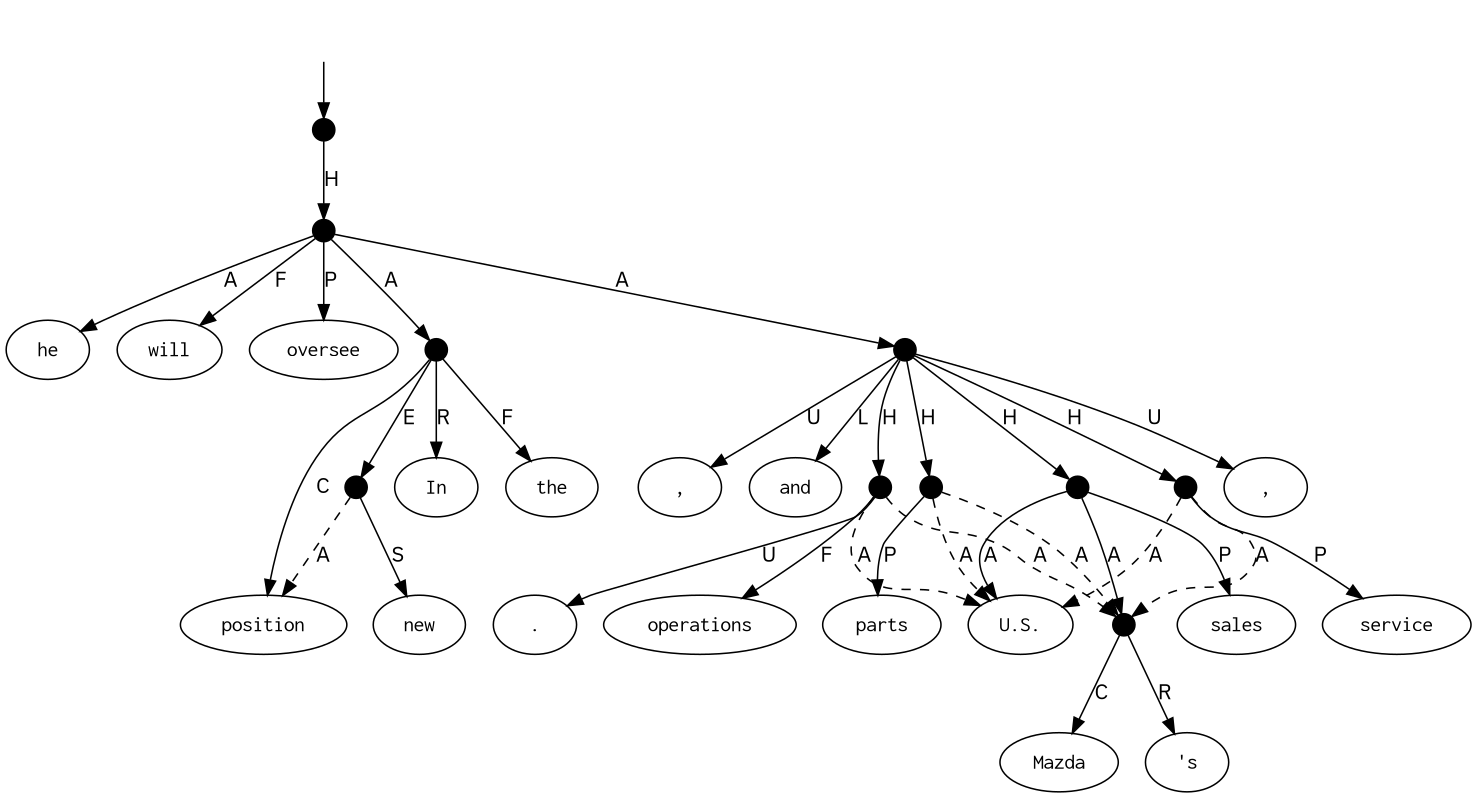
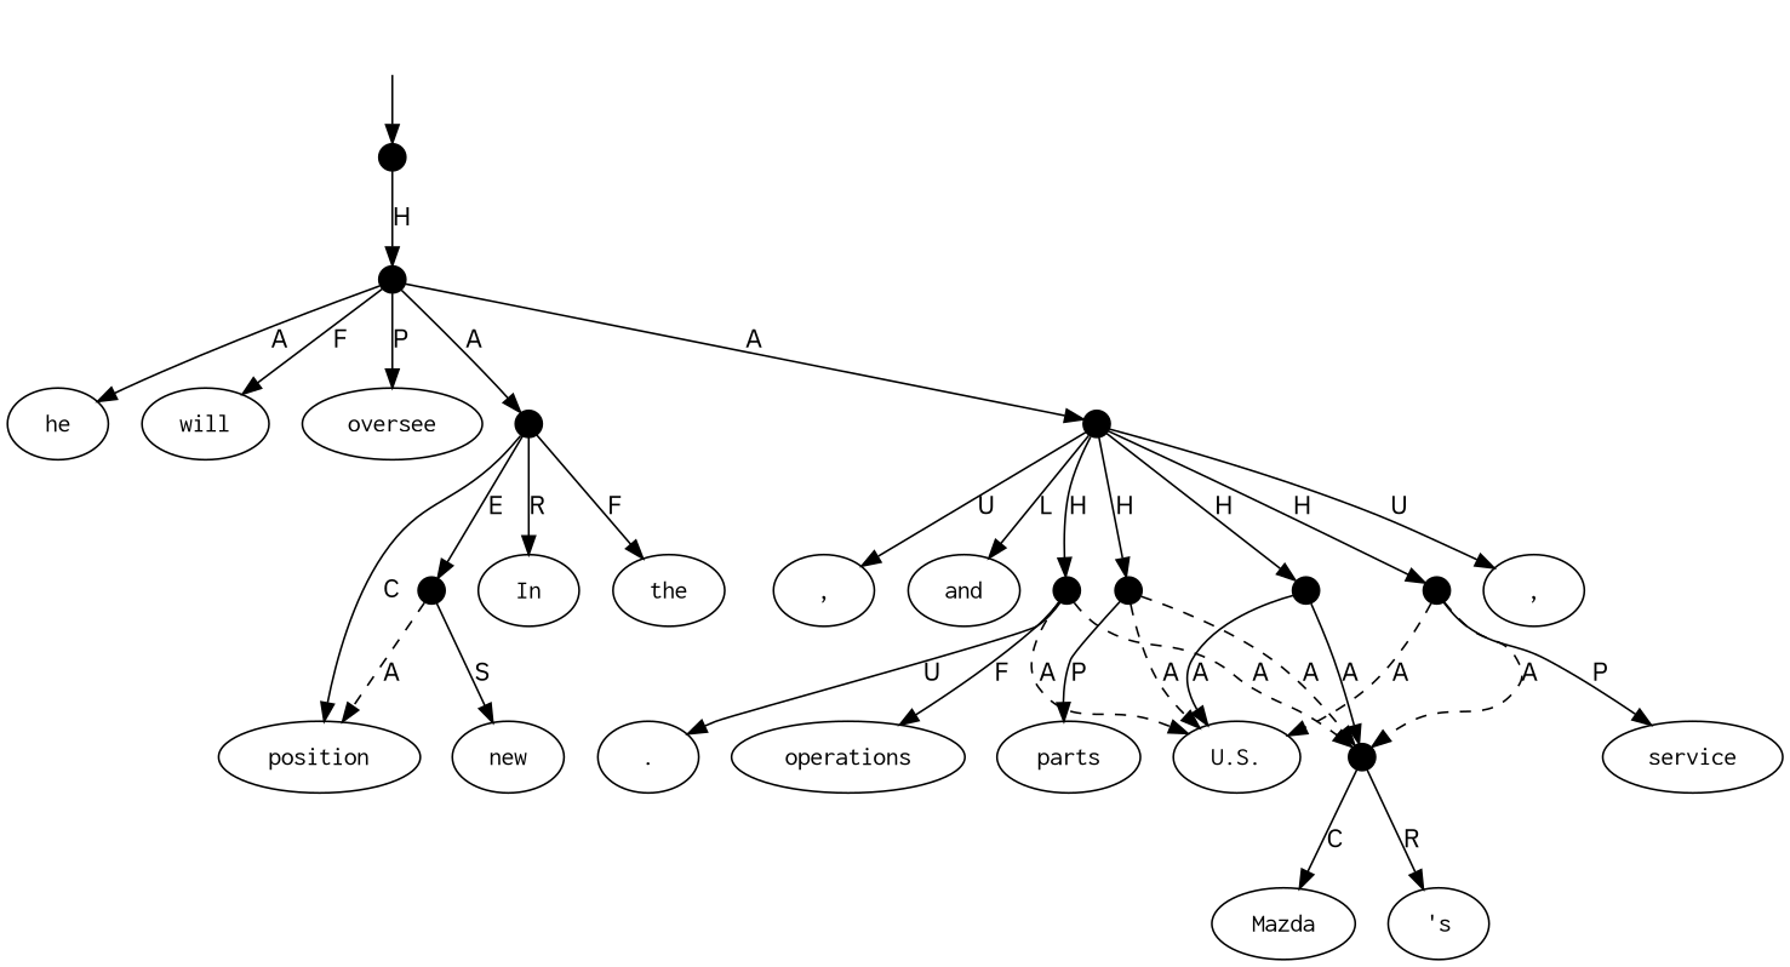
  digraph {
    fontname="IBM Plex Sans"
    node [fontname="IBM Plex Sans"]
    edge [fontname="IBM Plex Sans"]
    top [style=invis]
    20 [shape=point width=0.2]
    21 [shape=point width=0.2]
    n4 [label=<<table align="center" border="0" cellspacing="0"><tr><td colspan="2"><font face="Courier">he</font></td></tr></table>>]
    n5 [label=<<table align="center" border="0" cellspacing="0"><tr><td colspan="2"><font face="Courier">will</font></td></tr></table>>]
    n6 [label=<<table align="center" border="0" cellspacing="0"><tr><td colspan="2"><font face="Courier">oversee</font></td></tr></table>>]
    19 [shape=point width=0.2]
    25 [shape=point width=0.2]
    n9 [label=<<table align="center" border="0" cellspacing="0"><tr><td colspan="2"><font face="Courier">In</font></td></tr></table>>]
    n10 [label=<<table align="center" border="0" cellspacing="0"><tr><td colspan="2"><font face="Courier">the</font></td></tr></table>>]
    n11 [label=<<table align="center" border="0" cellspacing="0"><tr><td colspan="2"><font face="Courier">new</font></td></tr></table>>]
    n12 [label=<<table align="center" border="0" cellspacing="0"><tr><td colspan="2"><font face="Courier">position</font></td></tr></table>>]
    n13 [label=<<table align="center" border="0" cellspacing="0"><tr><td colspan="2"><font face="Courier">Mazda</font></td></tr></table>>]
    n14 [label=<<table align="center" border="0" cellspacing="0"><tr><td colspan="2"><font face="Courier">&#x27;s</font></td></tr></table>>]
    n15 [label=<<table align="center" border="0" cellspacing="0"><tr><td colspan="2"><font face="Courier">U.S.</font></td></tr></table>>]
-   n16 [label=<<table align="center" border="0" cellspacing="0"><tr><td colspan="2"><font face="Courier">sales</font></td></tr></table>>]
    n17 [label=<<table align="center" border="0" cellspacing="0"><tr><td colspan="2"><font face="Courier">,</font></td></tr></table>>]
    n18 [label=<<table align="center" border="0" cellspacing="0"><tr><td colspan="2"><font face="Courier">service</font></td></tr></table>>]
    n19 [label=<<table align="center" border="0" cellspacing="0"><tr><td colspan="2"><font face="Courier">,</font></td></tr></table>>]
    n20 [label=<<table align="center" border="0" cellspacing="0"><tr><td colspan="2"><font face="Courier">parts</font></td></tr></table>>]
    n21 [label=<<table align="center" border="0" cellspacing="0"><tr><td colspan="2"><font face="Courier">and</font></td></tr></table>>]
    n22 [label=<<table align="center" border="0" cellspacing="0"><tr><td colspan="2"><font face="Courier">operations</font></td></tr></table>>]
    n23 [label=<<table align="center" border="0" cellspacing="0"><tr><td colspan="2"><font face="Courier">.</font></td></tr></table>>]
    22 [shape=point width=0.2]
    24 [shape=point width=0.2]
    26 [shape=point width=0.2]
    27 [shape=point width=0.2]
    28 [shape=point width=0.2]
    23 [shape=point width=0.2]
    top -> 20
    20 -> 21 [label=H]
    21 -> n4 [label=A]
    21 -> n5 [label=F]
    21 -> n6 [label=P]
    21 -> 19 [label=A]
    21 -> 25 [label=A]
    19 -> n9 [label=R]
    19 -> n10 [label=F]
    19 -> n12 [label=C]
    19 -> 22 [label=E]
    25 -> n17 [label=U]
    25 -> n19 [label=U]
    25 -> n21 [label=L]
    25 -> 24 [label=H]
    25 -> 26 [label=H]
    25 -> 27 [label=H]
    25 -> 28 [label=H]
    22 -> n11 [label=S]
    22 -> n12 [label=A style=dashed]
    24 -> n15 [label=A]
-   24 -> n16 [label=P]
    24 -> 23 [label=A]
    26 -> n15 [label=A style=dashed]
    26 -> n18 [label=P]
    26 -> 23 [label=A style=dashed]
    27 -> n15 [label=A style=dashed]
    27 -> n20 [label=P]
    27 -> 23 [label=A style=dashed]
    28 -> n15 [label=A style=dashed]
    28 -> n22 [label=F]
    28 -> n23 [label=U]
    28 -> 23 [label=A style=dashed]
    23 -> n13 [label=C]
    23 -> n14 [label=R]
  }
